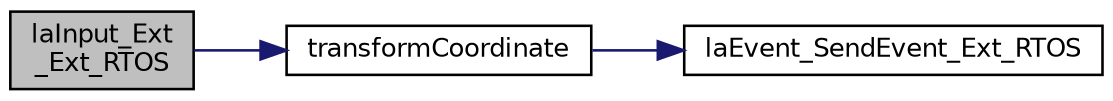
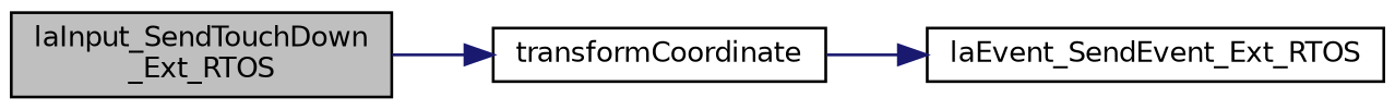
  digraph {
    rankdir=LR
    node [color=black fillcolor=white fontname=Helvetica fontsize=10 shape=record style=filled]
    edge [color=midnightblue fontname=Helvetica fontsize=10 labelfontname=Helvetica labelfontsize=10 style=solid]
-   n1 [fillcolor=grey75 fontcolor=black height=0.2 label="laInput_Ext\l_Ext_RTOS" width=0.4]
+   n1 [fillcolor=grey75 fontcolor=black height=0.2 label="laInput_SendTouchDown\l_Ext_RTOS" width=0.4]
    n2 [height=0.2 label=transformCoordinate width=0.4]
    n3 [height=0.2 label=laEvent_SendEvent_Ext_RTOS width=0.4]
    n1 -> n2
    n2 -> n3
  }
